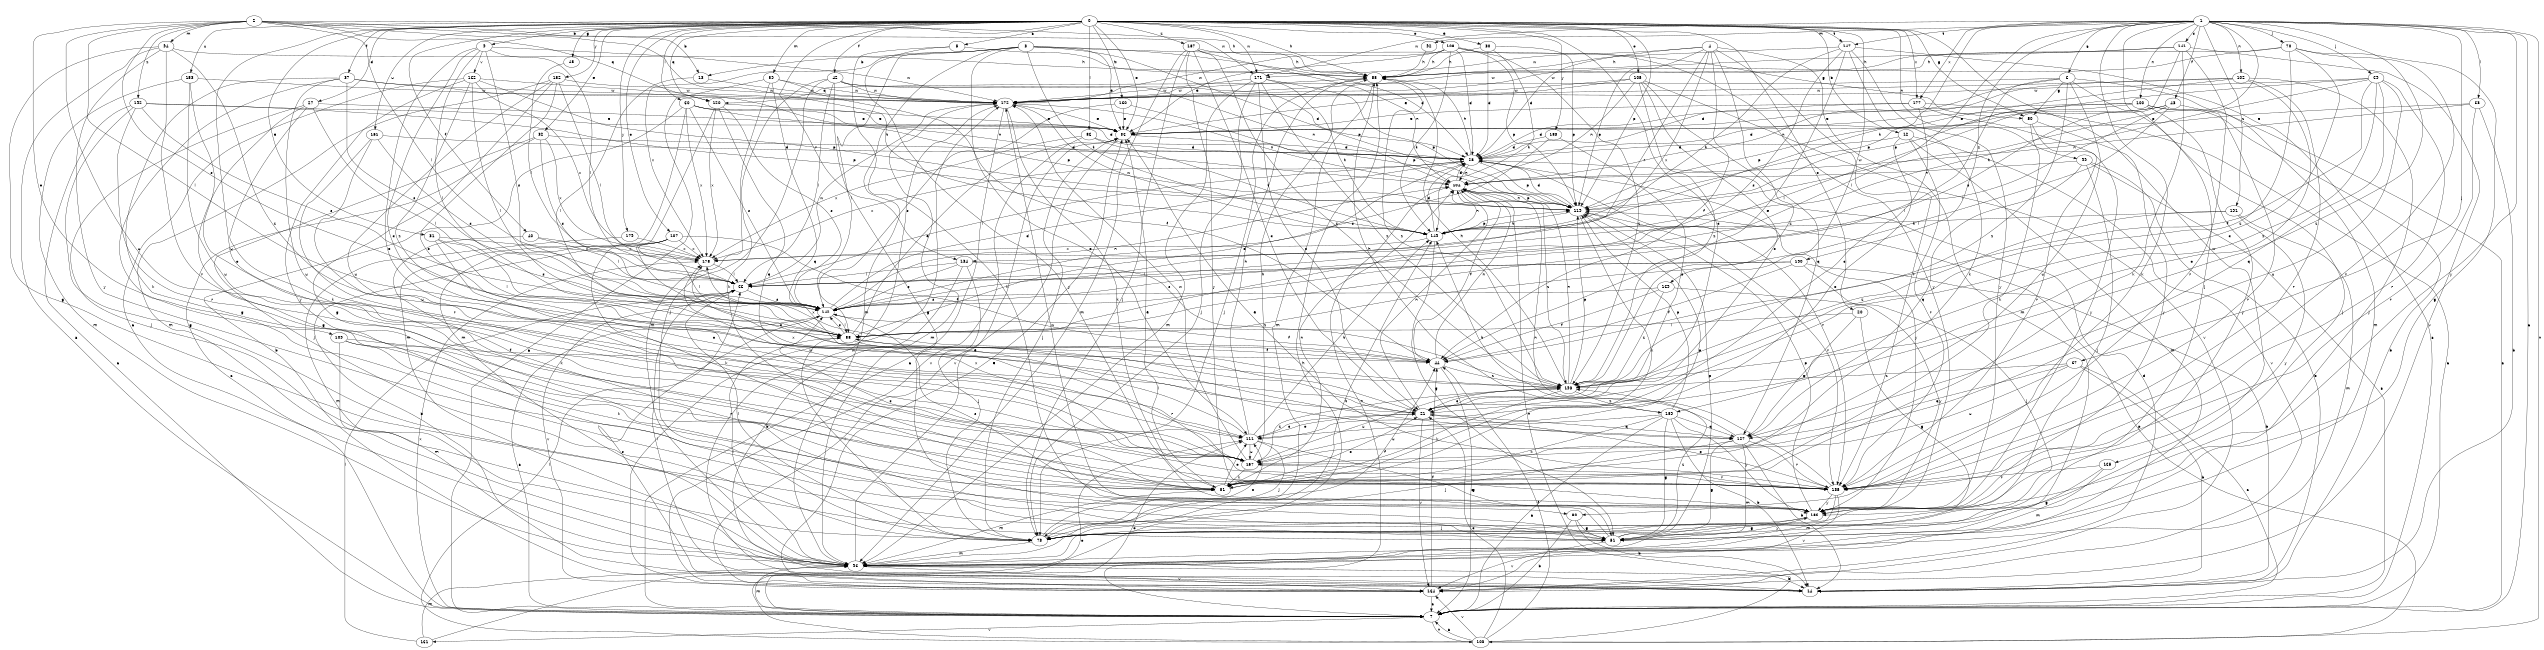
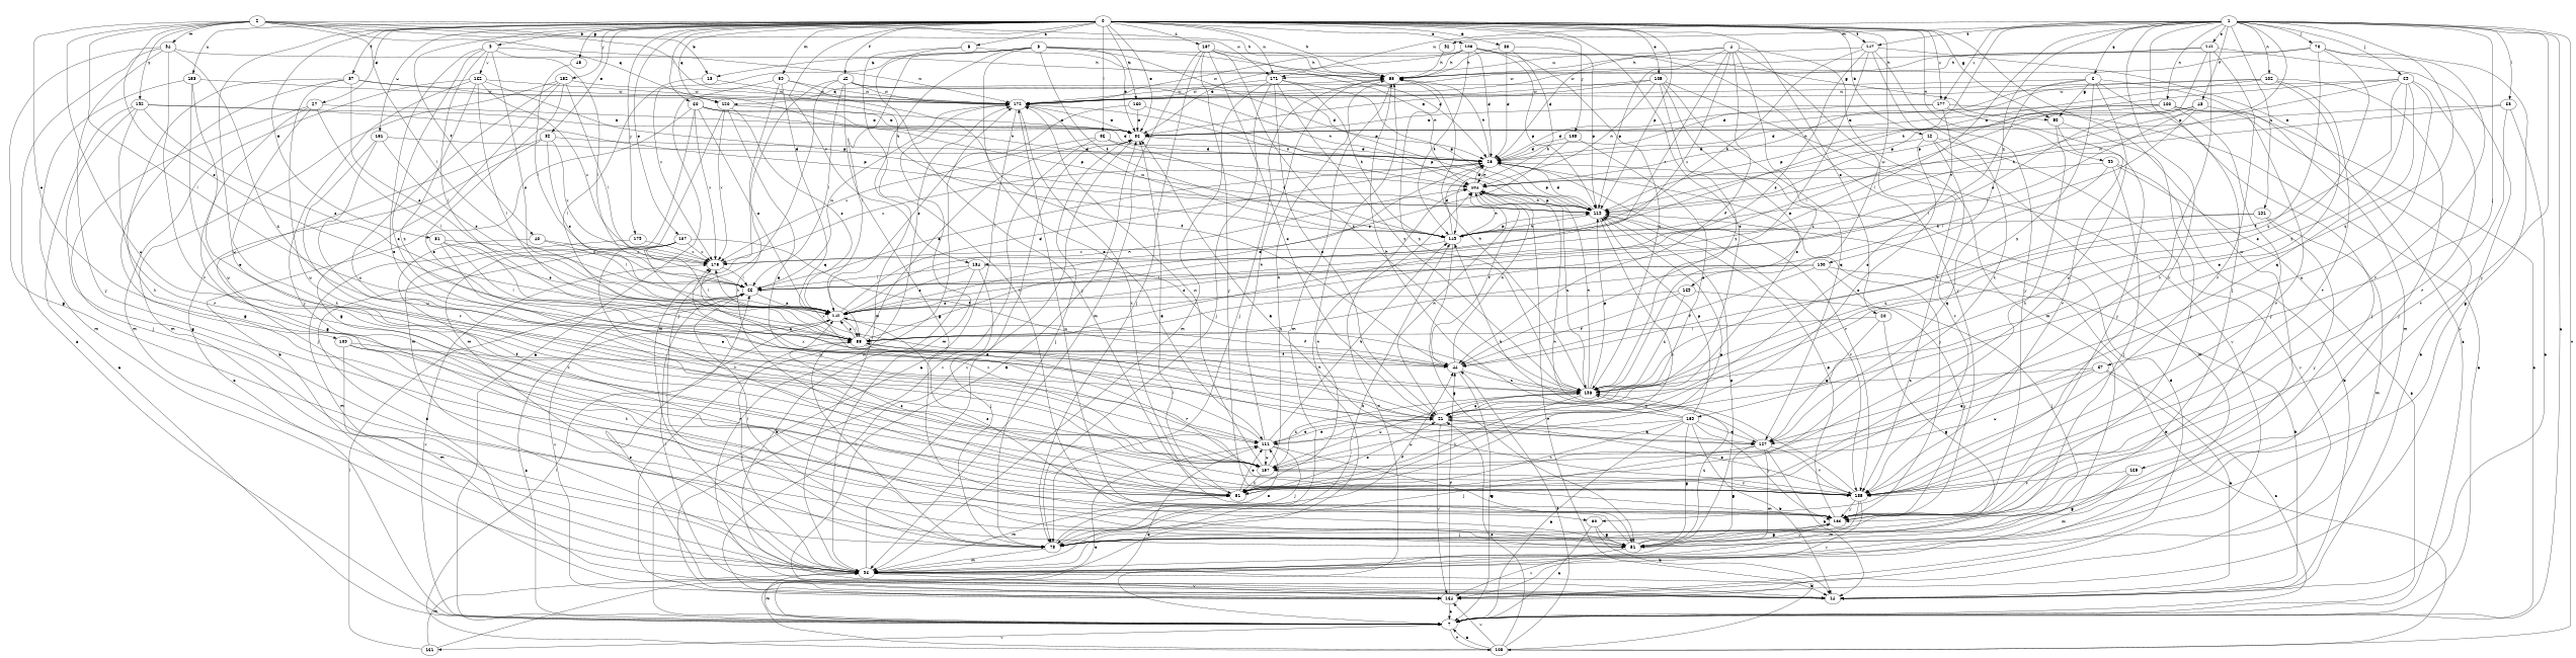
  strict digraph {
    fontname="DejaVu Sans"
    node [fontname="DejaVu Sans"]
    edge [fontname="DejaVu Sans"]
    0
    5
    9
    12
    20
    21
    27
    30
    31
    32
    36
    37
    40
    42
    45
    50
    58
    60
    86
    89
    99
    105
    107
    108
    119
    n26 [label=120]
    134
    147
    151
    153
    157
    160
    165
    169
    171
    177
    179
    182
    183
    187
    80
    186
    88
    66
    142
    111
    162
    172
    28
    96
    135
    164
    51
    127
    178
    104
    73
    81
    149
    7
    193
    14
    44
    1
    6
    43
    63
    67
    69
    70
    92
    100
    102
    103
    141
    189
    190
    191
    161
    2
    13
    94
    109
    192
    3
    4
    0 -> 5 [label=a]
    0 -> 9 [label=b]
    0 -> 12 [label=b]
    0 -> 20 [label=c]
    0 -> 21 [label=c]
    0 -> 27 [label=d]
    0 -> 30 [label=e]
    0 -> 31 [label=e]
    0 -> 32 [label=e]
    0 -> 36 [label=e]
    0 -> 37 [label=f]
    0 -> 40 [label=f]
    0 -> 42 [label=f]
    0 -> 45 [label=g]
    0 -> 50 [label=g]
    0 -> 58 [label=h]
    0 -> 60 [label=i]
    0 -> 86 [label=l]
    0 -> 89 [label=m]
    0 -> 99 [label=n]
    0 -> 105 [label=o]
    0 -> 107 [label=o]
    0 -> 108 [label=o]
    0 -> 119 [label=p]
    0 -> n26 [label=q]
    0 -> 134 [label=r]
    0 -> 147 [label=t]
    0 -> 151 [label=u]
    0 -> 153 [label=u]
    0 -> 157 [label=u]
    0 -> 160 [label=v]
    0 -> 165 [label=w]
    0 -> 169 [label=w]
    0 -> 171 [label=w]
    0 -> 177 [label=x]
    0 -> 179 [label=y]
    0 -> 182 [label=y]
    0 -> 183 [label=y]
    0 -> 187 [label=z]
    5 -> 58 [label=h]
    5 -> 80 [label=k]
    5 -> 186 [label=y]
    9 -> 21 [label=c]
    9 -> 88 [label=l]
    9 -> 66 [label=i]
    9 -> 142 [label=s]
    9 -> 111 [label=o]
    9 -> 162 [label=v]
    9 -> 172 [label=w]
    12 -> 111 [label=o]
    12 -> 28 [label=d]
    12 -> 96 [label=m]
    12 -> 135 [label=r]
    12 -> 164 [label=v]
    20 -> 88 [label=l]
    20 -> 51 [label=g]
    20 -> 127 [label=q]
    21 -> 111 [label=o]
    21 -> 164 [label=v]
    21 -> 127 [label=q]
    21 -> 178 [label=x]
    21 -> 104 [label=n]
    27 -> 36 [label=e]
    27 -> 88 [label=l]
    27 -> 51 [label=g]
    27 -> 73 [label=j]
    27 -> 81 [label=k]
    30 -> 58 [label=h]
    30 -> 119 [label=p]
    30 -> 28 [label=d]
    30 -> 149 [label=t]
    31 -> 88 [label=l]
    31 -> 142 [label=s]
    31 -> 111 [label=o]
    31 -> 178 [label=x]
    32 -> 142 [label=s]
    32 -> 28 [label=d]
    32 -> 178 [label=x]
    32 -> 73 [label=j]
    32 -> 7 [label=a]
    36 -> 28 [label=d]
    36 -> 164 [label=v]
    36 -> 73 [label=j]
    37 -> 157 [label=u]
    37 -> 142 [label=s]
    37 -> 172 [label=w]
    37 -> 51 [label=g]
    37 -> 104 [label=n]
    37 -> 81 [label=k]
    40 -> 66 [label=i]
    40 -> 178 [label=x]
    40 -> 81 [label=k]
    42 -> 66 [label=i]
    42 -> 172 [label=w]
    42 -> 28 [label=d]
    42 -> 51 [label=g]
    42 -> 104 [label=n]
    42 -> 73 [label=j]
    42 -> 81 [label=k]
    45 -> 66 [label=i]
    50 -> 186 [label=y]
    50 -> 135 [label=r]
    50 -> 81 [label=k]
    58 -> 172 [label=w]
    58 -> 96 [label=m]
    58 -> 73 [label=j]
    58 -> 193 [label=z]
    60 -> 36 [label=e]
    60 -> 119 [label=p]
    60 -> 142 [label=s]
    60 -> 28 [label=d]
    60 -> 96 [label=m]
    60 -> 178 [label=x]
    60 -> 14 [label=b]
    86 -> 28 [label=d]
    86 -> 164 [label=v]
    86 -> 178 [label=x]
    86 -> 149 [label=t]
    89 -> 172 [label=w]
    89 -> 96 [label=m]
    89 -> 127 [label=q]
    89 -> 7 [label=a]
    89 -> 44 [label=f]
    99 -> 127 [label=q]
    99 -> 104 [label=n]
    99 -> 73 [label=j]
    99 -> 7 [label=a]
    99 -> 14 [label=b]
    105 -> 21 [label=c]
    105 -> 36 [label=e]
    105 -> 172 [label=w]
    105 -> 164 [label=v]
    105 -> 127 [label=q]
    105 -> 104 [label=n]
    105 -> 193 [label=z]
    107 -> 21 [label=c]
    107 -> 88 [label=l]
    107 -> 178 [label=x]
    107 -> 81 [label=k]
    107 -> 14 [label=b]
    107 -> 44 [label=f]
    108 -> 36 [label=e]
    108 -> 58 [label=h]
    108 -> 119 [label=p]
    108 -> 186 [label=y]
    108 -> 172 [label=w]
    108 -> 28 [label=d]
    108 -> 149 [label=t]
    108 -> 193 [label=z]
    119 -> 28 [label=d]
    119 -> 135 [label=r]
    119 -> 104 [label=n]
    119 -> 81 [label=k]
    119 -> 149 [label=t]
    n26 -> 36 [label=e]
    n26 -> 142 [label=s]
    n26 -> 96 [label=m]
    n26 -> 127 [label=q]
    n26 -> 178 [label=x]
    134 -> 66 [label=i]
    134 -> 142 [label=s]
    134 -> 73 [label=j]
    134 -> 193 [label=z]
    134 -> 14 [label=b]
    147 -> 58 [label=h]
    147 -> 186 [label=y]
    147 -> 142 [label=s]
    147 -> 81 [label=k]
    147 -> 149 [label=t]
    147 -> 7 [label=a]
    147 -> 44 [label=e]
    151 -> 157 [label=u]
    151 -> 142 [label=s]
    151 -> 28 [label=d]
    151 -> 135 [label=r]
    153 -> 157 [label=u]
    153 -> 111 [label=o]
    153 -> 172 [label=w]
    153 -> 96 [label=m]
    157 -> 58 [label=h]
    157 -> 172 [label=w]
    157 -> 135 [label=r]
    157 -> 178 [label=x]
    157 -> 81 [label=k]
    157 -> 193 [label=z]
    160 -> 36 [label=e]
    160 -> 119 [label=p]
    160 -> 142 [label=s]
    165 -> 96 [label=m]
    165 -> 135 [label=r]
    165 -> 51 [label=g]
    169 -> 186 [label=y]
    169 -> 142 [label=s]
    169 -> 193 [label=z]
    169 -> 44 [label=f]
    171 -> 21 [label=c]
    171 -> 119 [label=p]
    171 -> 172 [label=w]
    171 -> 96 [label=m]
    171 -> 73 [label=j]
    171 -> 149 [label=t]
    171 -> 193 [label=z]
    177 -> 21 [label=c]
    177 -> 36 [label=e]
    177 -> 186 [label=y]
    177 -> 28 [label=d]
    177 -> 7 [label=a]
    179 -> 96 [label=m]
    179 -> 178 [label=x]
    182 -> 21 [label=c]
    182 -> 157 [label=u]
    182 -> 66 [label=i]
    182 -> 172 [label=w]
    182 -> 96 [label=m]
    182 -> 51 [label=g]
    183 -> 21 [label=c]
    183 -> 142 [label=s]
    183 -> 28 [label=d]
    187 -> 21 [label=c]
    187 -> 58 [label=h]
    187 -> 186 [label=y]
    187 -> 96 [label=m]
    187 -> 104 [label=n]
    187 -> 73 [label=j]
    187 -> 193 [label=z]
    80 -> 51 [label=g]
-   80 -> 7 [label=b]
+   80 -> 7 [label=a]
    80 -> 14 [label=b]
    186 -> 119 [label=p]
    186 -> 142 [label=s]
    186 -> 51 [label=g]
    186 -> 73 [label=j]
    88 -> 36 [label=e]
    88 -> 142 [label=s]
    88 -> 28 [label=d]
    88 -> 135 [label=r]
    88 -> 44 [label=f]
    66 -> 142 [label=s]
    66 -> 172 [label=w]
    66 -> 164 [label=v]
    142 -> 88 [label=l]
    142 -> 28 [label=d]
    142 -> 104 [label=n]
    142 -> 7 [label=a]
    142 -> 44 [label=f]
    111 -> 21 [label=c]
    111 -> 58 [label=h]
    111 -> 157 [label=u]
    111 -> 88 [label=l]
    111 -> 51 [label=g]
    111 -> 73 [label=j]
    111 -> 149 [label=t]
    162 -> 119 [label=p]
    162 -> 186 [label=y]
    162 -> 88 [label=l]
    162 -> 172 [label=w]
-   162 -> 96 [label=a]
+   162 -> 96 [label=m]
    162 -> 178 [label=x]
    162 -> 193 [label=z]
    172 -> 36 [label=e]
    172 -> 96 [label=m]
    172 -> 104 [label=n]
    172 -> 81 [label=k]
    172 -> 7 [label=a]
    28 -> 58 [label=h]
    28 -> 119 [label=p]
    28 -> 186 [label=y]
    28 -> 66 [label=i]
    28 -> 135 [label=r]
    28 -> 178 [label=x]
    28 -> 104 [label=n]
    96 -> 36 [label=e]
    96 -> 88 [label=l]
    96 -> 164 [label=v]
    96 -> 149 [label=t]
    96 -> 14 [label=b]
    135 -> 21 [label=c]
    135 -> 36 [label=e]
    135 -> 186 [label=y]
    135 -> 96 [label=m]
    135 -> 164 [label=v]
    135 -> 104 [label=n]
    164 -> 36 [label=e]
    164 -> 172 [label=w]
    164 -> 28 [label=d]
    164 -> 7 [label=a]
    164 -> 44 [label=f]
    51 -> 119 [label=p]
    51 -> 186 [label=y]
    51 -> 172 [label=w]
    51 -> 164 [label=v]
    51 -> 193 [label=z]
    127 -> 96 [label=m]
    127 -> 135 [label=r]
    127 -> 51 [label=g]
    127 -> 73 [label=j]
    127 -> 149 [label=t]
    127 -> 14 [label=b]
    178 -> 66 [label=i]
    104 -> 119 [label=p]
    104 -> 28 [label=d]
    104 -> 193 [label=z]
    104 -> 44 [label=f]
    73 -> 88 [label=l]
    73 -> 66 [label=i]
    73 -> 111 [label=o]
    73 -> 96 [label=m]
    73 -> 44 [label=f]
    81 -> 21 [label=c]
    81 -> 36 [label=e]
    81 -> 119 [label=p]
    81 -> 142 [label=s]
    81 -> 111 [label=o]
    81 -> 96 [label=m]
    81 -> 104 [label=n]
    149 -> 119 [label=p]
    149 -> 172 [label=w]
    149 -> 28 [label=d]
    149 -> 51 [label=g]
    149 -> 178 [label=x]
    149 -> 104 [label=n]
    7 -> 111 [label=o]
    7 -> 96 [label=m]
    7 -> 178 [label=x]
    7 -> 104 [label=n]
    7 -> 103 [label=n]
    7 -> 161 [label=v]
    193 -> 21 [label=c]
    193 -> 58 [label=h]
    193 -> 119 [label=p]
    193 -> 157 [label=u]
    193 -> 104 [label=n]
    193 -> 81 [label=k]
    14 -> 66 [label=i]
    14 -> 142 [label=s]
    14 -> 172 [label=w]
    44 -> 178 [label=x]
    44 -> 104 [label=n]
    44 -> 7 [label=a]
    44 -> 193 [label=z]
    1 -> 119 [label=p]
    1 -> 147 [label=t]
    1 -> 171 [label=w]
    1 -> 177 [label=x]
    1 -> 80 [label=k]
    1 -> 186 [label=y]
    1 -> 88 [label=l]
    1 -> 73 [label=j]
    1 -> 149 [label=t]
    1 -> 7 [label=a]
    1 -> 6 [label=a]
    1 -> 43 [label=f]
    1 -> 63 [label=i]
    1 -> 67 [label=j]
    1 -> 69 [label=j]
    1 -> 70 [label=j]
    1 -> 92 [label=m]
    1 -> 100 [label=n]
    1 -> 102 [label=n]
    1 -> 103 [label=n]
    1 -> 141 [label=s]
    1 -> 189 [label=z]
    1 -> 190 [label=z]
    1 -> 191 [label=z]
    6 -> 50 [label=g]
    6 -> n26 [label=q]
    6 -> 157 [label=u]
    6 -> 88 [label=l]
    6 -> 28 [label=d]
    6 -> 96 [label=m]
    6 -> 73 [label=j]
    6 -> 193 [label=z]
    43 -> 36 [label=e]
    43 -> 88 [label=l]
    43 -> 66 [label=i]
    43 -> 28 [label=d]
    43 -> 135 [label=r]
    63 -> 36 [label=e]
    63 -> 135 [label=r]
    63 -> 104 [label=n]
    63 -> 14 [label=b]
    67 -> 157 [label=u]
    67 -> 127 [label=q]
    67 -> 7 [label=a]
    67 -> 193 [label=z]
    67 -> 14 [label=b]
    69 -> 119 [label=p]
    69 -> 157 [label=u]
    69 -> 172 [label=w]
    69 -> 135 [label=r]
    69 -> 127 [label=q]
    69 -> 149 [label=t]
    69 -> 193 [label=z]
    69 -> 44 [label=f]
    70 -> 21 [label=c]
    70 -> 58 [label=h]
    70 -> 172 [label=w]
    70 -> 135 [label=r]
    70 -> 51 [label=g]
    70 -> 193 [label=z]
    92 -> 58 [label=h]
    100 -> 36 [label=e]
    100 -> 119 [label=p]
    100 -> 186 [label=y]
    100 -> 66 [label=i]
    100 -> 7 [label=a]
    100 -> 14 [label=b]
    102 -> 119 [label=p]
    102 -> 111 [label=o]
    102 -> 172 [label=w]
    102 -> 135 [label=r]
    102 -> 104 [label=n]
    102 -> 73 [label=j]
    103 -> 21 [label=c]
    103 -> 58 [label=h]
    103 -> 119 [label=p]
    103 -> 66 [label=i]
    103 -> 164 [label=v]
    103 -> 104 [label=n]
    103 -> 7 [label=a]
    103 -> 44 [label=f]
    141 -> 58 [label=h]
    141 -> 142 [label=s]
    141 -> 172 [label=w]
    141 -> 135 [label=r]
    141 -> 164 [label=v]
    141 -> 81 [label=k]
    189 -> 58 [label=h]
    189 -> 119 [label=p]
    189 -> 157 [label=u]
    189 -> 186 [label=y]
    189 -> 51 [label=g]
    189 -> 127 [label=q]
    189 -> 81 [label=k]
    189 -> 7 [label=a]
-   193 -> 189 [label=z]
+   189 -> 193 [label=z]
    189 -> 14 [label=b]
    190 -> 66 [label=i]
    190 -> 142 [label=s]
    190 -> 73 [label=j]
    190 -> 14 [label=b]
    190 -> 44 [label=f]
    191 -> 186 [label=y]
    191 -> 96 [label=m]
    191 -> 149 [label=t]
    191 -> 193 [label=z]
    161 -> 66 [label=i]
    161 -> 111 [label=o]
    161 -> 96 [label=m]
    2 -> 58 [label=h]
    2 -> n26 [label=q]
    2 -> 157 [label=u]
    2 -> 171 [label=w]
    2 -> 88 [label=l]
    2 -> 66 [label=i]
    2 -> 142 [label=s]
    2 -> 149 [label=t]
    2 -> 13 [label=b]
    2 -> 94 [label=m]
    2 -> 109 [label=o]
    2 -> 192 [label=z]
    13 -> 88 [label=l]
    13 -> 172 [label=w]
    94 -> 58 [label=h]
    94 -> 186 [label=y]
    94 -> 135 [label=r]
    94 -> 51 [label=g]
    94 -> 7 [label=a]
    94 -> 193 [label=z]
    109 -> 96 [label=m]
    109 -> 135 [label=r]
    109 -> 81 [label=k]
    109 -> 44 [label=f]
    192 -> 36 [label=e]
    192 -> 119 [label=p]
    192 -> 142 [label=s]
    192 -> 135 [label=r]
    192 -> 51 [label=g]
    192 -> 7 [label=a]
    3 -> 36 [label=e]
    3 -> 50 [label=g]
    3 -> 119 [label=p]
    3 -> 88 [label=l]
    3 -> 111 [label=o]
    3 -> 28 [label=d]
    3 -> 96 [label=m]
    3 -> 178 [label=x]
    3 -> 149 [label=t]
    3 -> 13 [label=b]
    4 -> 119 [label=p]
    4 -> 134 [label=r]
    4 -> 171 [label=w]
    4 -> 28 [label=d]
    4 -> 96 [label=m]
    4 -> 135 [label=r]
    4 -> 178 [label=x]
    4 -> 193 [label=z]
    4 -> 44 [label=f]
  }
